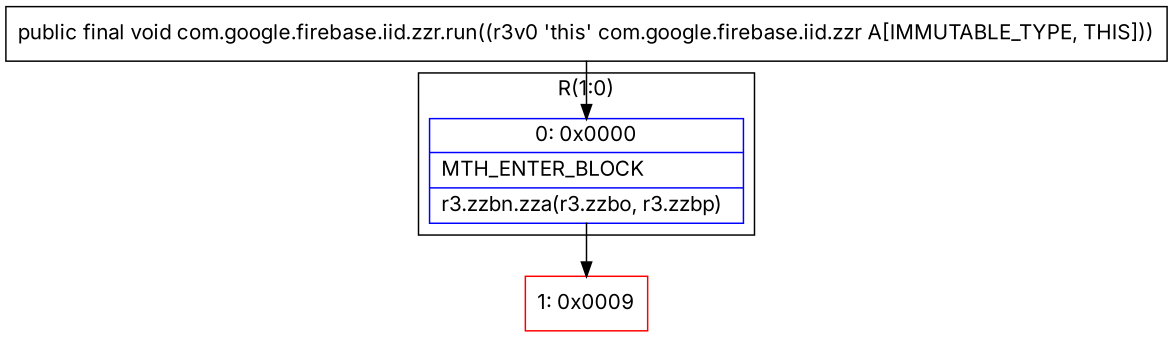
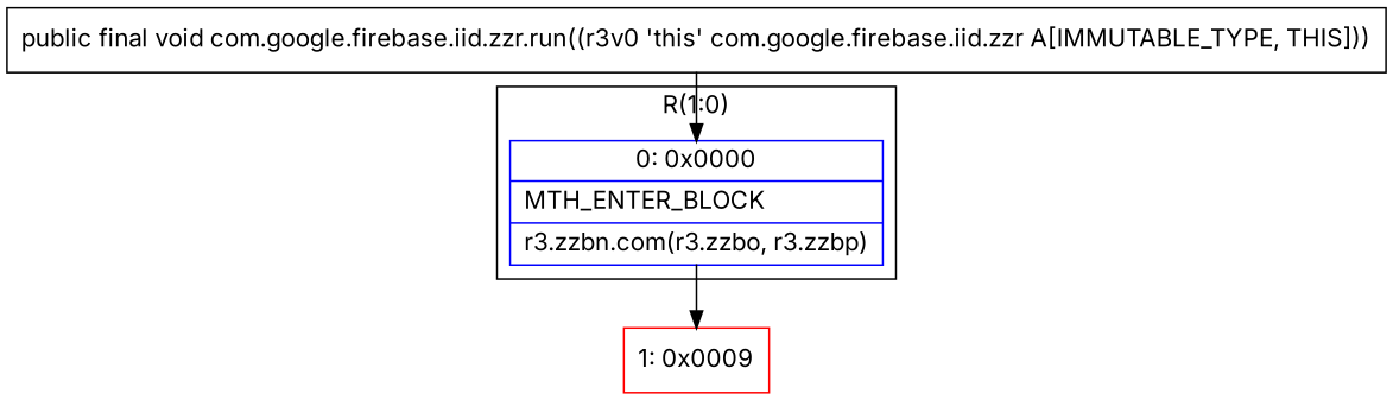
  digraph {
    fontname=Inter
    node [shape=record fontname=Inter]
    edge [fontname=Inter]
-   n1 [color=blue label="{0\:\ 0x0000|MTH_ENTER_BLOCK\l|r3.zzbn.zza(r3.zzbo, r3.zzbp)\l}"]
+   n1 [color=blue label="{0\:\ 0x0000|MTH_ENTER_BLOCK\l|r3.zzbn.com(r3.zzbo, r3.zzbp)\l}"]
    n2 [color=red label="{1\:\ 0x0009}"]
    n3 [label="{public final void com.google.firebase.iid.zzr.run((r3v0 'this' com.google.firebase.iid.zzr A[IMMUTABLE_TYPE, THIS])) }"]
    subgraph cluster_1 {
      label="R(1:0)"
      n1
    }
    n1 -> n2
    n3 -> n1
  }
